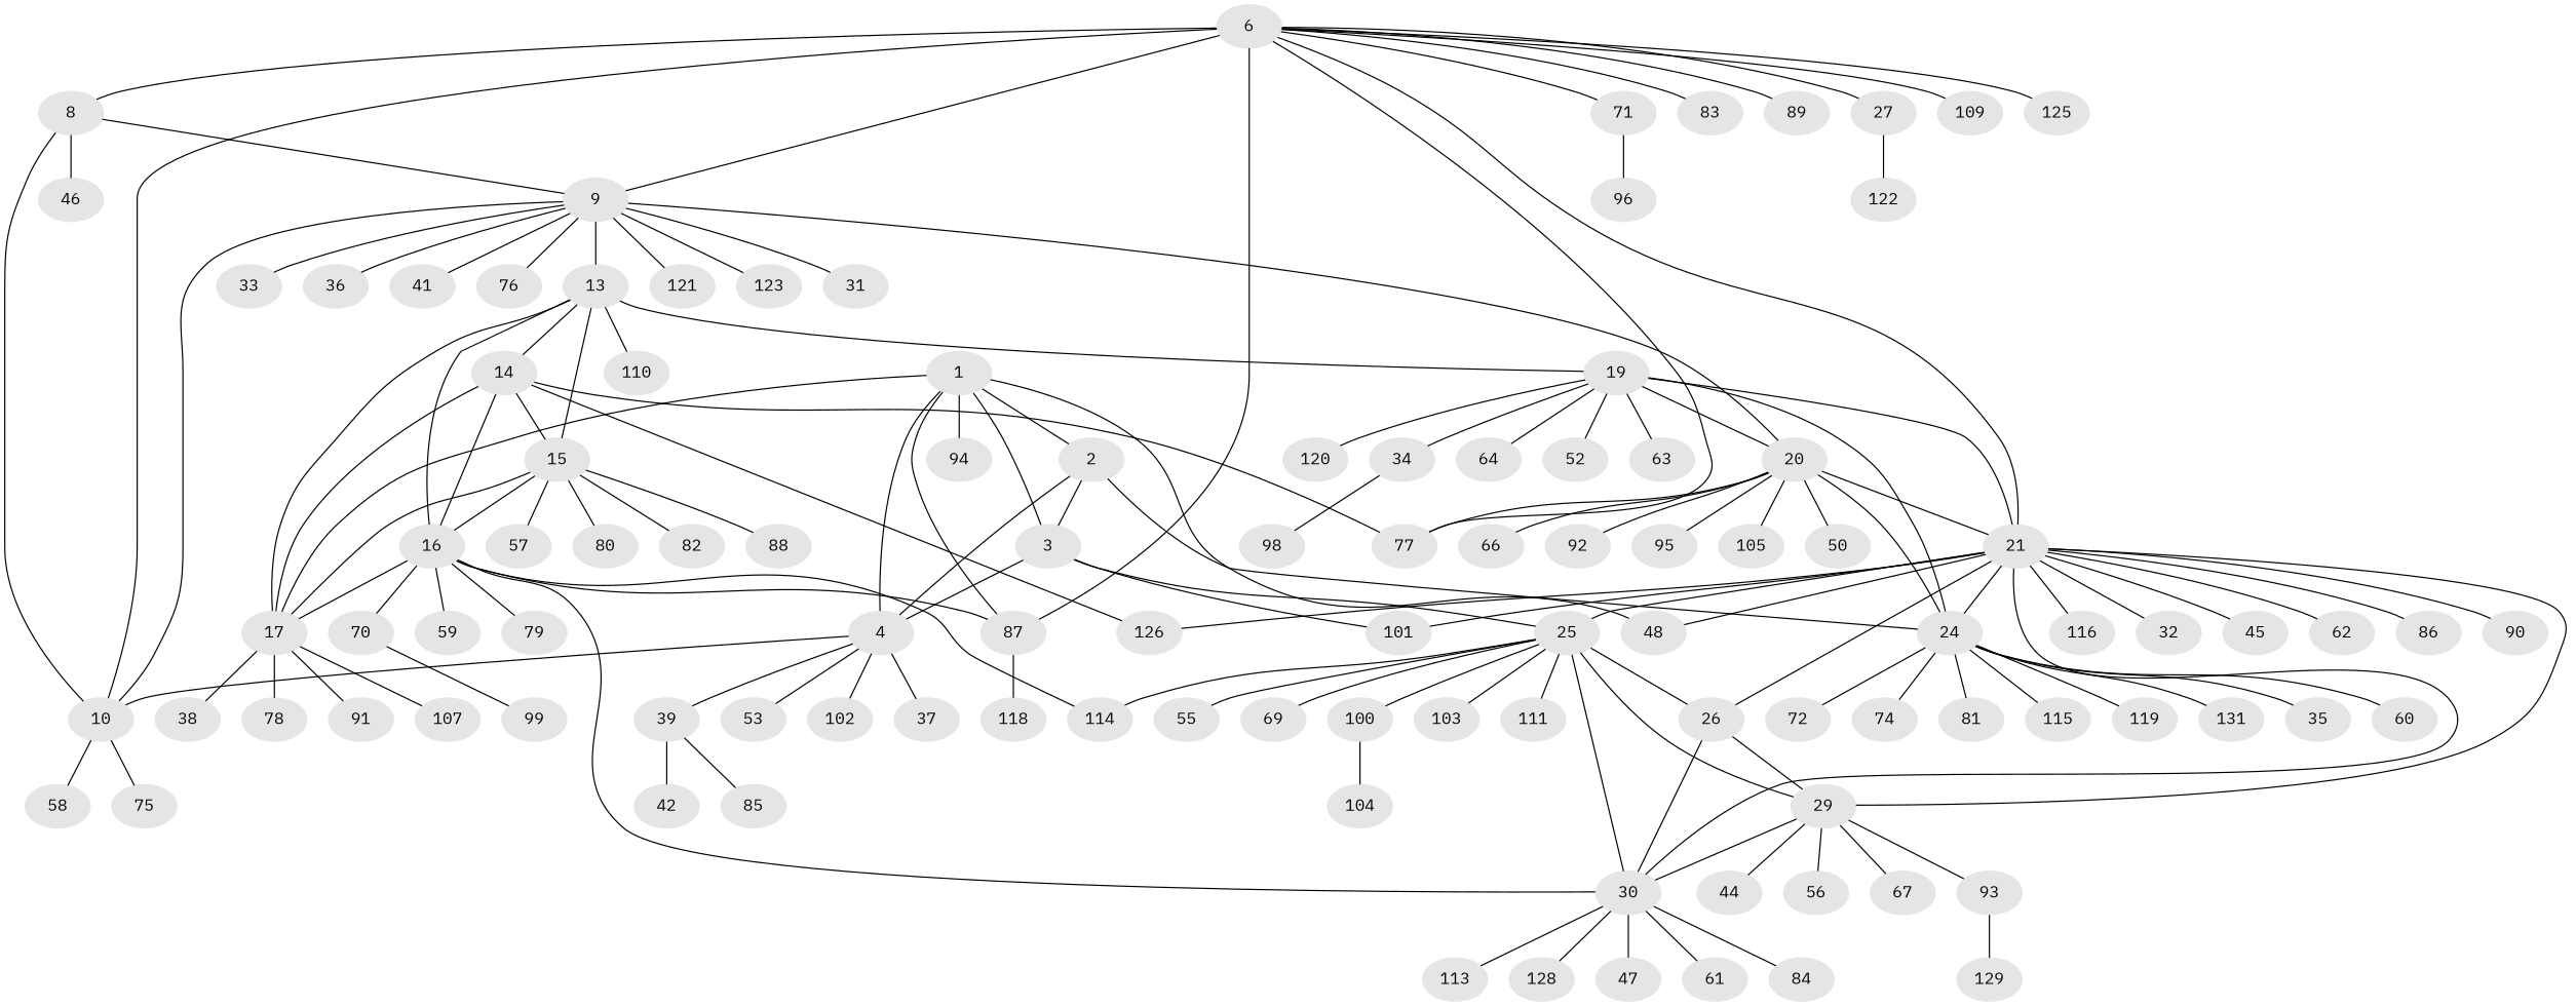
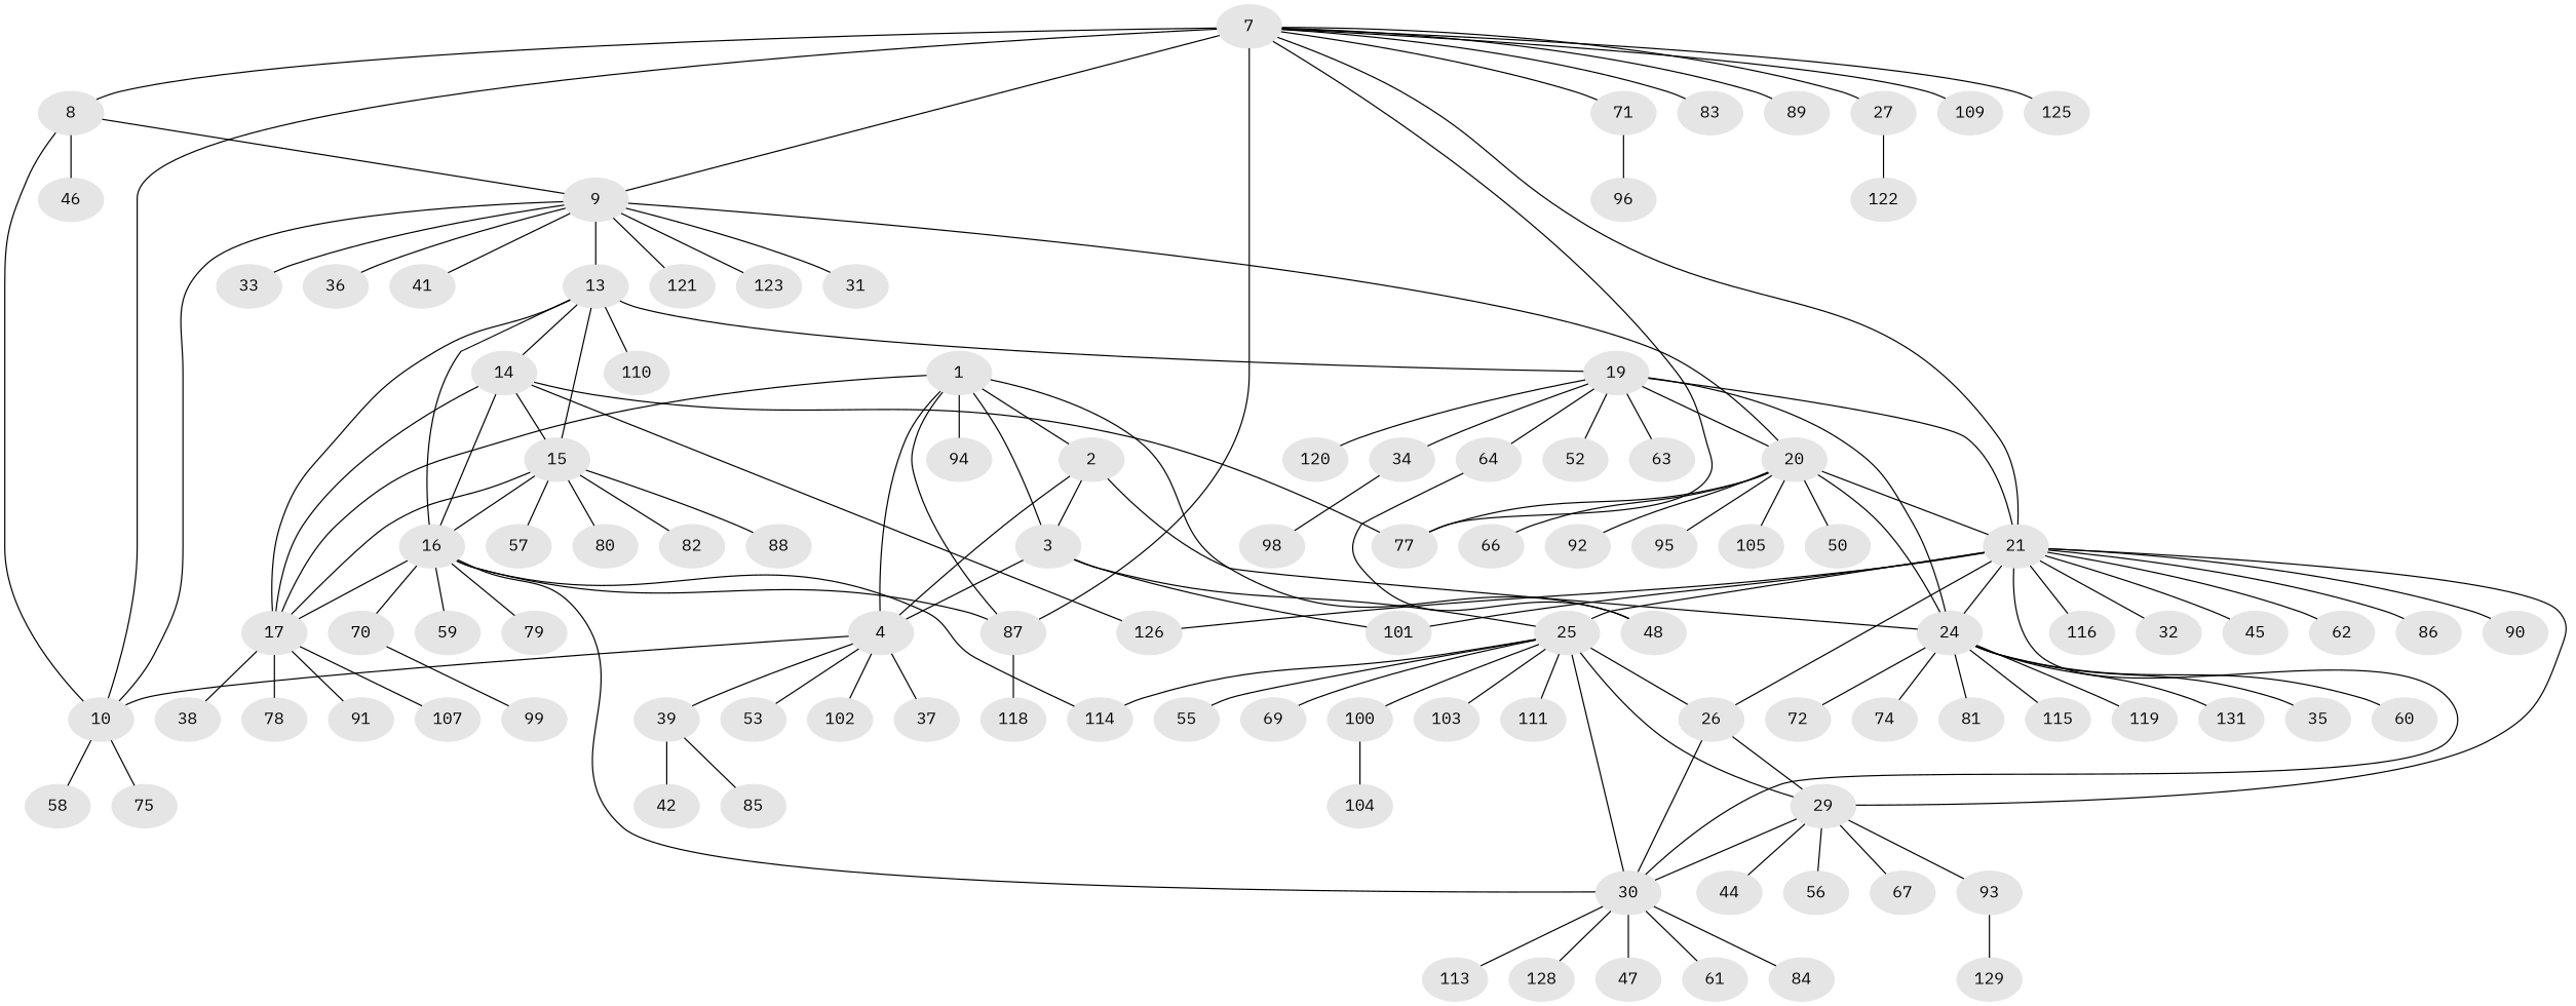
  graph {
    fontname="IBM Plex Mono"
    node [color=gray90 fontname="IBM Plex Mono" style=filled]
    edge [fontname="IBM Plex Mono"]
    1 [super="+79"]
    2 [super="+65"]
    3 [super="+6"]
    4 [super="+5"]
    17 [super="+43"]
    48
    87 [super="+117"]
    94
    24 [super="+54"]
    25 [super="+28"]
    101
    10 [super="+133"]
    37
    39 [super="+68"]
    53
    102
    38
    78 [super="+112"]
    91
    107
    118
    35
    60
    72
    74
    81
    115
    119
    131
    30
    114
    26 [super="+51"]
    29 [super="+130"]
    55
    69
    100 [super="+132"]
    103
    111
    58
    75
    42
    85
-   7 [super="+12" label=6]
+   7 [super="+12"]
    8 [super="+108"]
    9 [super="+11"]
    21 [super="+27"]
    71
    77
    83
    89
    n51 [label=27]
    109
    125
    46
    13 [super="+40"]
    20 [super="+22"]
    31
    33
    36 [super="+124"]
    41
-   76
    121
    123
    126
    32
    45
    62
    86
    90
    116
    96
    122
    14 [super="+106"]
    15 [super="+49"]
    16 [super="+18"]
    19 [super="+23"]
    110
    50
    66
    92
    95
    105
    57
    80
    82
    88
    59
    70
    n89 [label=79]
    34
    52
    63
    64
    120
    47
    61
    84
    113
    128
    99
    98
    44
    56
    67
    93 [super="+127"]
    104
    129
    1 -- 2
    1 -- 3 [weight=2]
    1 -- 4 [weight=2]
    1 -- 17
    1 -- 48
    1 -- 87
    1 -- 94
    2 -- 3 [weight=2]
    2 -- 4 [weight=2]
    2 -- 24
    3 -- 4 [weight=4]
    3 -- 25
    3 -- 101
    4 -- 10
    4 -- 37
    4 -- 39
    4 -- 53
    4 -- 102
    17 -- 38
    17 -- 78
    17 -- 91
    17 -- 107
    87 -- 118
    24 -- 35
    24 -- 60
    24 -- 72
    24 -- 74
    24 -- 81
    24 -- 115
    24 -- 119
    24 -- 131
    25 -- 30 [weight=2]
    25 -- 114
    25 -- 26 [weight=2]
    25 -- 29 [weight=2]
    25 -- 55
    25 -- 69
    25 -- 100
    25 -- 103
    25 -- 111
    10 -- 58
    10 -- 75
    39 -- 42
    39 -- 85
    30 -- 47
    30 -- 61
    30 -- 84
    30 -- 113
    30 -- 128
    26 -- 30
    26 -- 29
    29 -- 30
    29 -- 44
    29 -- 56
    29 -- 67
    29 -- 93
    100 -- 104
    7 -- 87
    7 -- 10 [weight=2]
    7 -- 8 [weight=2]
    7 -- 9 [weight=4]
    7 -- 21
    7 -- 71
    7 -- 77
    7 -- 83
    7 -- 89
    7 -- n51
    7 -- 109
    7 -- 125
    8 -- 10
    8 -- 9 [weight=2]
    8 -- 46
    9 -- 10 [weight=2]
    9 -- 13
    9 -- 20
    9 -- 31
    9 -- 33
    9 -- 36
    9 -- 41
-   9 -- 76
    9 -- 121
    9 -- 123
-   21 -- 48
+   64 -- 48
    21 -- 24
    21 -- 25 [weight=2]
    21 -- 101
    21 -- 30
    21 -- 26
    21 -- 29
    21 -- 126
    21 -- 32
    21 -- 45
    21 -- 62
    21 -- 86
    21 -- 90
    21 -- 116
    71 -- 96
    n51 -- 122
    13 -- 17
    13 -- 14
    13 -- 15
    13 -- 16 [weight=2]
    13 -- 19
    13 -- 110
    20 -- 24 [weight=2]
    20 -- 21 [weight=2]
    20 -- 77
    20 -- 50
    20 -- 66
    20 -- 92
    20 -- 95
    20 -- 105
    14 -- 17
    14 -- 77
    14 -- 126
    14 -- 15
    14 -- 16 [weight=2]
    15 -- 17
    15 -- 16 [weight=2]
    15 -- 57
    15 -- 80
    15 -- 82
    15 -- 88
    16 -- 17 [weight=2]
    16 -- 87
    16 -- 30
    16 -- 114
    16 -- 59
    16 -- 70
    16 -- n89
    19 -- 24 [weight=2]
    19 -- 21 [weight=2]
    19 -- 20 [weight=4]
    19 -- 34
    19 -- 52
    19 -- 63
    19 -- 64
    19 -- 120
    70 -- 99
    34 -- 98
    93 -- 129
  }
